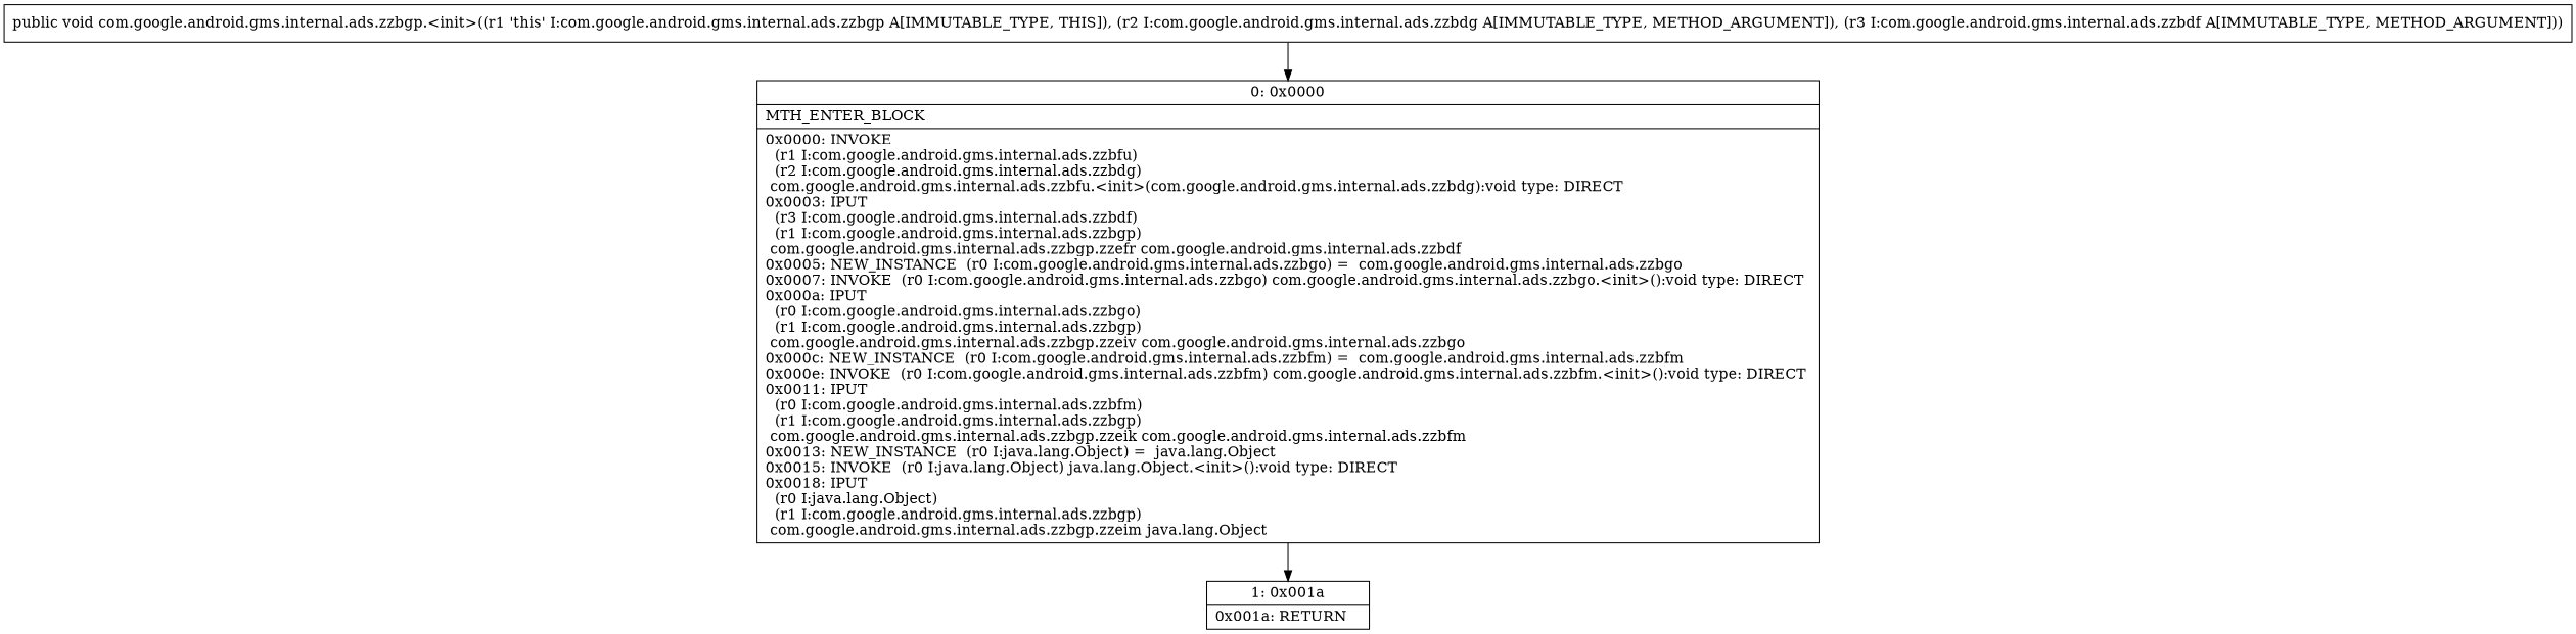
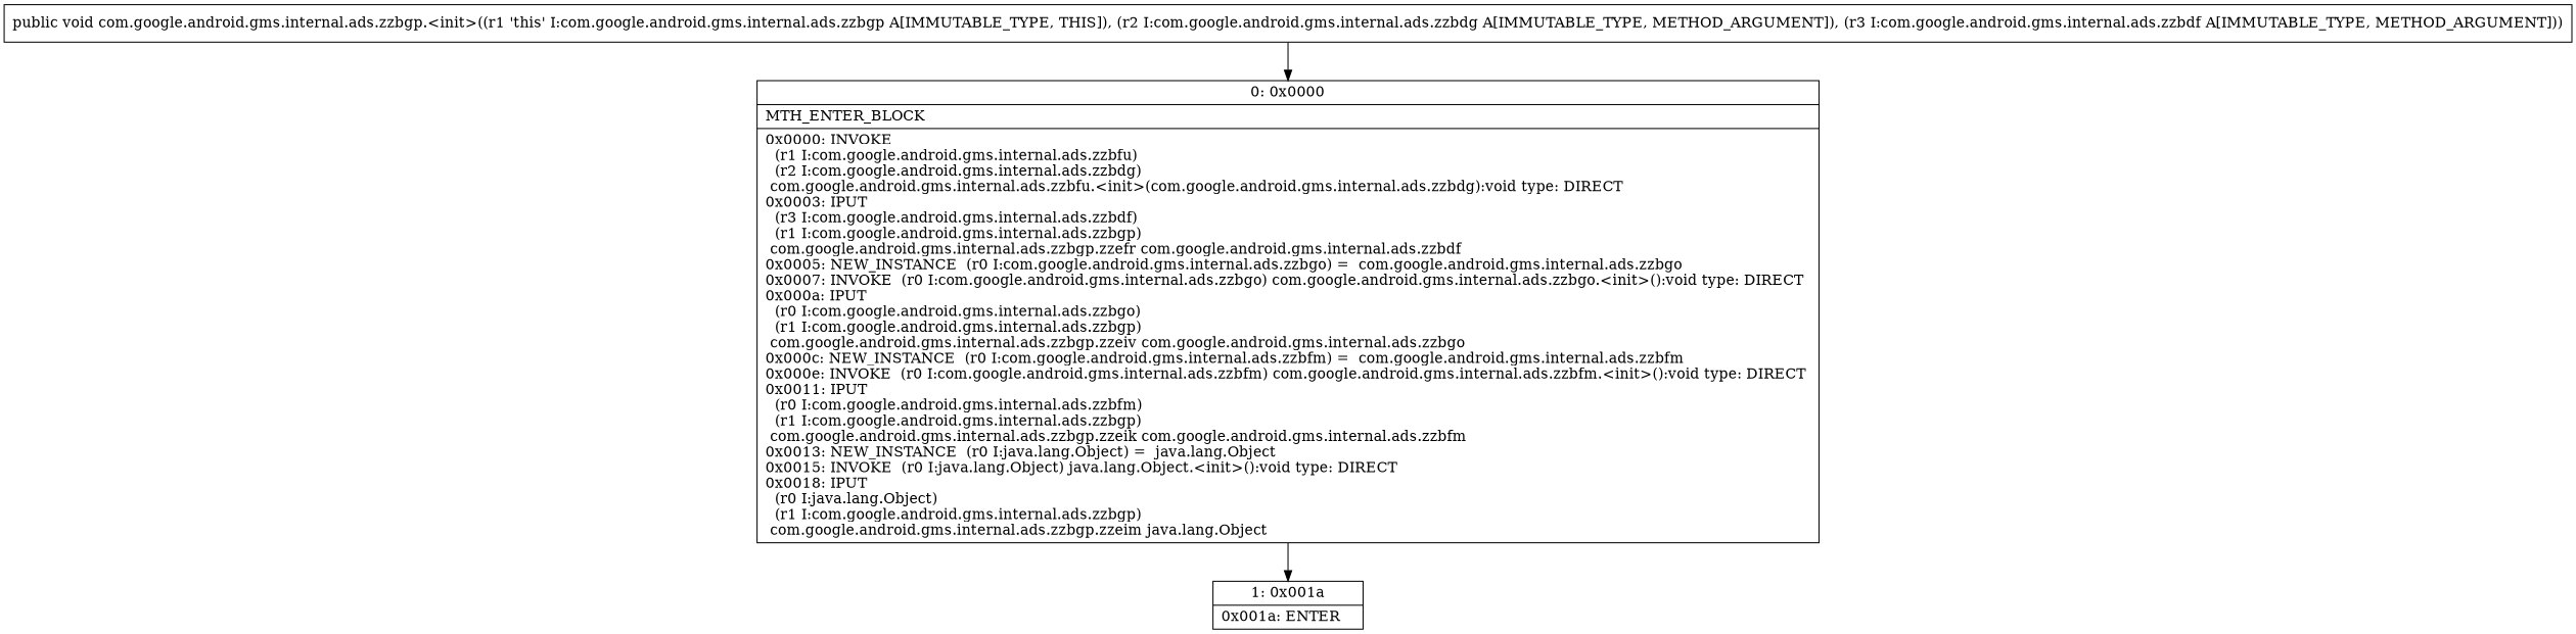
  digraph {
    node [shape=record]
    n1 [label="{0\:\ 0x0000|MTH_ENTER_BLOCK\l|0x0000: INVOKE  \l  (r1 I:com.google.android.gms.internal.ads.zzbfu)\l  (r2 I:com.google.android.gms.internal.ads.zzbdg)\l com.google.android.gms.internal.ads.zzbfu.\<init\>(com.google.android.gms.internal.ads.zzbdg):void type: DIRECT \l0x0003: IPUT  \l  (r3 I:com.google.android.gms.internal.ads.zzbdf)\l  (r1 I:com.google.android.gms.internal.ads.zzbgp)\l com.google.android.gms.internal.ads.zzbgp.zzefr com.google.android.gms.internal.ads.zzbdf \l0x0005: NEW_INSTANCE  (r0 I:com.google.android.gms.internal.ads.zzbgo) =  com.google.android.gms.internal.ads.zzbgo \l0x0007: INVOKE  (r0 I:com.google.android.gms.internal.ads.zzbgo) com.google.android.gms.internal.ads.zzbgo.\<init\>():void type: DIRECT \l0x000a: IPUT  \l  (r0 I:com.google.android.gms.internal.ads.zzbgo)\l  (r1 I:com.google.android.gms.internal.ads.zzbgp)\l com.google.android.gms.internal.ads.zzbgp.zzeiv com.google.android.gms.internal.ads.zzbgo \l0x000c: NEW_INSTANCE  (r0 I:com.google.android.gms.internal.ads.zzbfm) =  com.google.android.gms.internal.ads.zzbfm \l0x000e: INVOKE  (r0 I:com.google.android.gms.internal.ads.zzbfm) com.google.android.gms.internal.ads.zzbfm.\<init\>():void type: DIRECT \l0x0011: IPUT  \l  (r0 I:com.google.android.gms.internal.ads.zzbfm)\l  (r1 I:com.google.android.gms.internal.ads.zzbgp)\l com.google.android.gms.internal.ads.zzbgp.zzeik com.google.android.gms.internal.ads.zzbfm \l0x0013: NEW_INSTANCE  (r0 I:java.lang.Object) =  java.lang.Object \l0x0015: INVOKE  (r0 I:java.lang.Object) java.lang.Object.\<init\>():void type: DIRECT \l0x0018: IPUT  \l  (r0 I:java.lang.Object)\l  (r1 I:com.google.android.gms.internal.ads.zzbgp)\l com.google.android.gms.internal.ads.zzbgp.zzeim java.lang.Object \l}"]
-   n2 [label="{1\:\ 0x001a|0x001a: RETURN   \l}"]
+   n2 [label="{1\:\ 0x001a|0x001a: ENTER   \l}"]
    n3 [label="{public void com.google.android.gms.internal.ads.zzbgp.\<init\>((r1 'this' I:com.google.android.gms.internal.ads.zzbgp A[IMMUTABLE_TYPE, THIS]), (r2 I:com.google.android.gms.internal.ads.zzbdg A[IMMUTABLE_TYPE, METHOD_ARGUMENT]), (r3 I:com.google.android.gms.internal.ads.zzbdf A[IMMUTABLE_TYPE, METHOD_ARGUMENT])) }"]
    n1 -> n2
    n3 -> n1
  }
